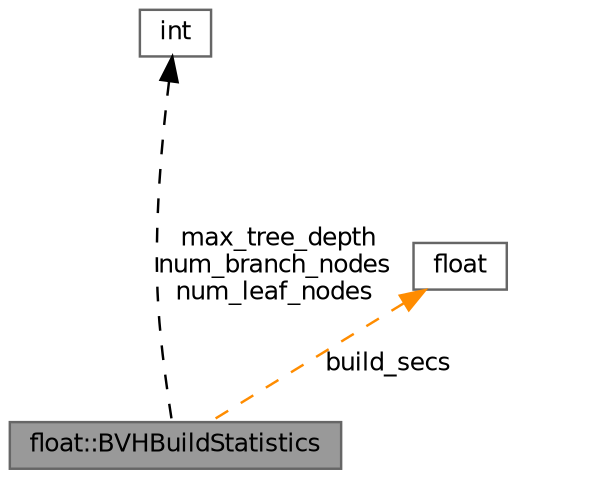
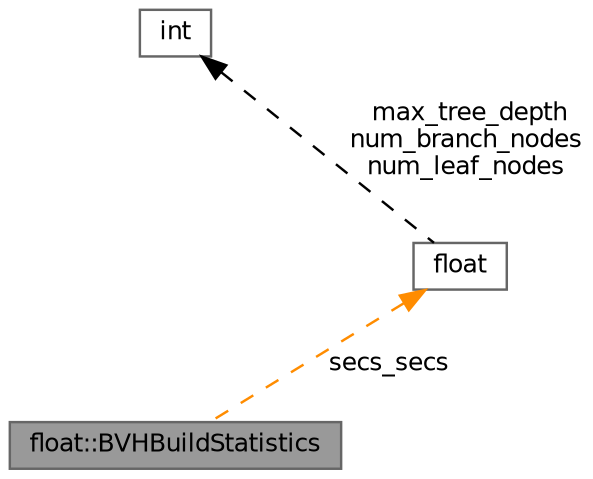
  digraph {
    node [color=gray40 fillcolor=white fontname=Helvetica fontsize=10 shape=box style=filled]
    edge [dir=back fontname=Helvetica fontsize=10 labelfontname=Helvetica labelfontsize=10 style=dashed]
    n1 [fillcolor=grey60 fontcolor=black height=0.2 label="float::BVHBuildStatistics" width=0.4]
    n2 [height=0.2 label=int width=0.4]
    n3 [height=0.2 label=float width=0.4]
-   n2 -> n1 [color=black label=" max_tree_depth\nnum_branch_nodes\nnum_leaf_nodes"]
-   n3 -> n1 [color=darkorange label=" build_secs"]
+   n2 -> n3 [color=black label=" max_tree_depth\nnum_branch_nodes\nnum_leaf_nodes"]
+   n3 -> n1 [color=darkorange label=" secs_secs"]
  }
